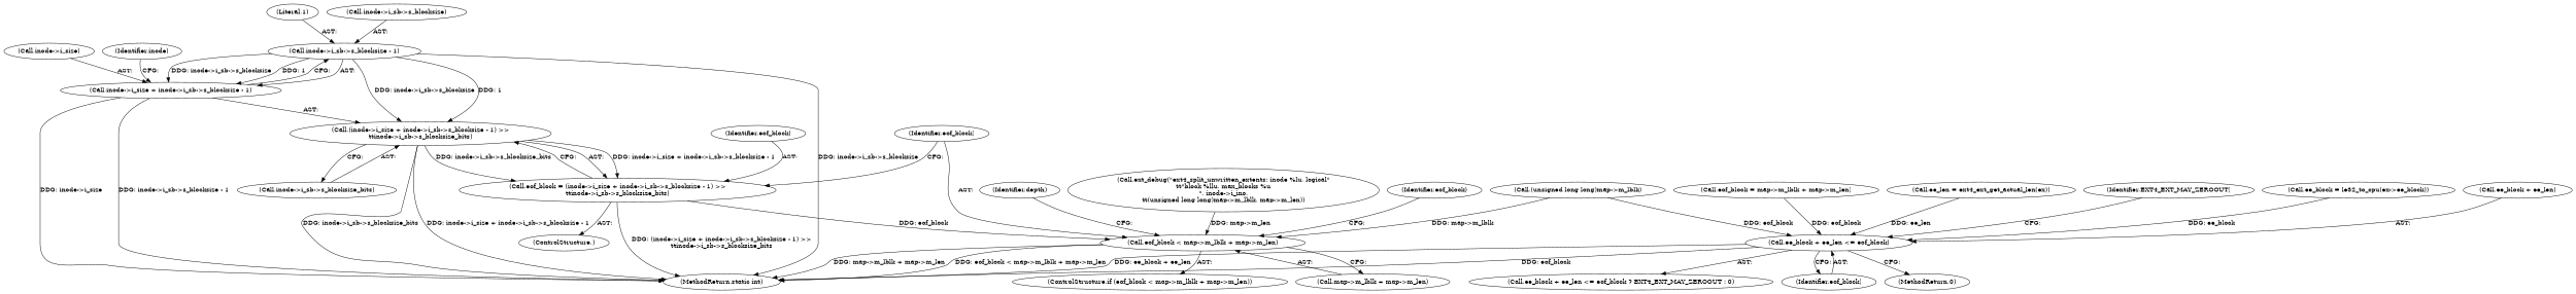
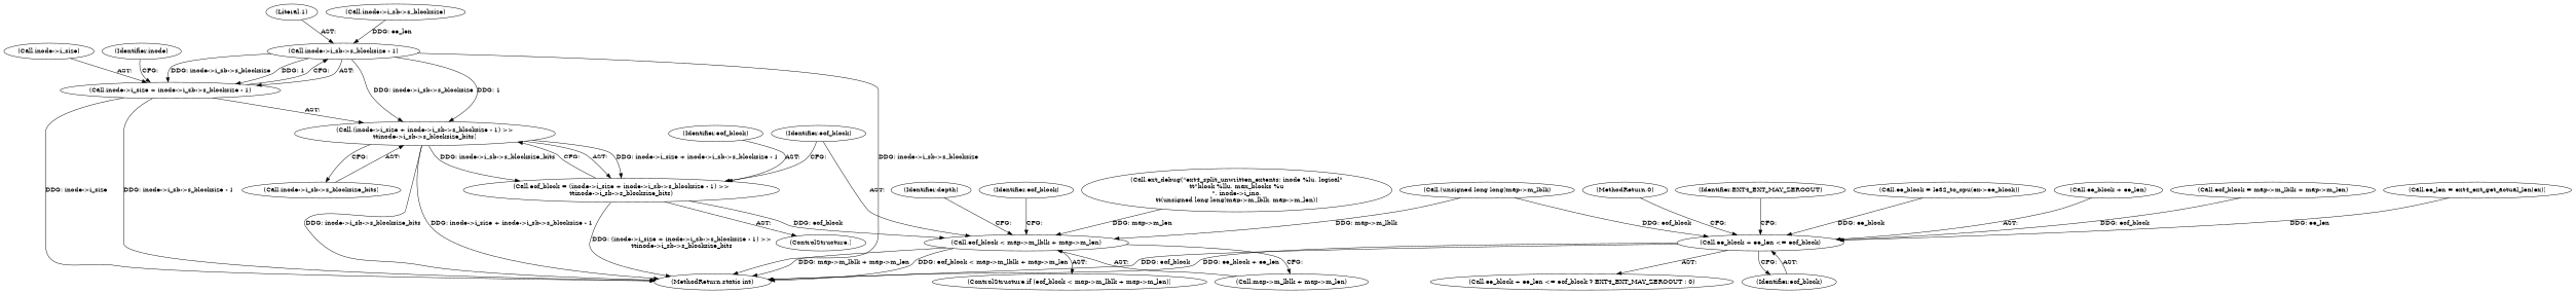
  digraph {
    n1 [label="(Call,inode->i_sb->s_blocksize - 1)"]
    n2 [label="(Call,(inode->i_size + inode->i_sb->s_blocksize - 1) >>\n\t\tinode->i_sb->s_blocksize_bits)"]
    n3 [label="(Call,inode->i_size + inode->i_sb->s_blocksize - 1)"]
    n4 [label="(MethodReturn,static int)"]
    n5 [label="(Call,eof_block = (inode->i_size + inode->i_sb->s_blocksize - 1) >>\n\t\tinode->i_sb->s_blocksize_bits)"]
    n6 [label="(Call,inode->i_sb->s_blocksize_bits)"]
    n7 [label="(Literal,1)"]
    n8 [label="(Call,eof_block < map->m_lblk + map->m_len)"]
    n9 [label="(ControlStructure,)"]
    n10 [label="(ControlStructure,if (eof_block < map->m_lblk + map->m_len))"]
    n11 [label="(Call,map->m_lblk + map->m_len)"]
    n12 [label="(Call,ee_block + ee_len <= eof_block)"]
    n13 [label="(Call,ee_block + ee_len <= eof_block ? EXT4_EXT_MAY_ZEROOUT : 0)"]
    n14 [label="(Identifier,eof_block)"]
    n15 [label="(Call,ee_block + ee_len)"]
    n16 [label="(Identifier,depth)"]
    n17 [label="(Identifier,eof_block)"]
    n18 [label="(Call,eof_block = map->m_lblk + map->m_len)"]
    n19 [label="(Call,inode->i_size)"]
    n20 [label="(Call,(unsigned long long)map->m_lblk)"]
    n21 [label="(Call,ext_debug(\"ext4_split_unwritten_extents: inode %lu, logical\"\n\t\t\"block %llu, max_blocks %u\n\", inode->i_ino,\n\t\t(unsigned long long)map->m_lblk, map->m_len))"]
    n22 [label="(Call,ee_len = ext4_ext_get_actual_len(ex))"]
    n23 [label="(MethodReturn,0)"]
    n24 [label="(Call,inode->i_sb->s_blocksize)"]
    n25 [label="(Identifier,eof_block)"]
    n26 [label="(Identifier,EXT4_EXT_MAY_ZEROOUT)"]
    n27 [label="(Call,ee_block = le32_to_cpu(ex->ee_block))"]
    n28 [label="(Identifier,inode)"]
    n29 [label="(Identifier,eof_block)"]
    n1 -> n2 [label="DDG: inode->i_sb->s_blocksize"]
    n1 -> n2 [label="DDG: 1"]
    n1 -> n3 [label="AST: "]
    n1 -> n3 [label="DDG: inode->i_sb->s_blocksize"]
    n1 -> n3 [label="DDG: 1"]
    n1 -> n4 [label="DDG: inode->i_sb->s_blocksize"]
    n2 -> n4 [label="DDG: inode->i_sb->s_blocksize_bits"]
    n2 -> n4 [label="DDG: inode->i_size + inode->i_sb->s_blocksize - 1"]
    n2 -> n5 [label="AST: "]
    n2 -> n5 [label="DDG: inode->i_size + inode->i_sb->s_blocksize - 1"]
    n2 -> n5 [label="DDG: inode->i_sb->s_blocksize_bits"]
    n2 -> n6 [label="CFG: "]
    n3 -> n1 [label="CFG: "]
    n3 -> n2 [label="AST: "]
    n3 -> n4 [label="DDG: inode->i_size"]
    n3 -> n4 [label="DDG: inode->i_sb->s_blocksize - 1"]
    n5 -> n2 [label="CFG: "]
    n5 -> n4 [label="DDG: (inode->i_size + inode->i_sb->s_blocksize - 1) >>\n\t\tinode->i_sb->s_blocksize_bits"]
    n5 -> n8 [label="DDG: eof_block"]
    n5 -> n9 [label="AST: "]
    n6 -> n2 [label="AST: "]
    n7 -> n1 [label="AST: "]
    n8 -> n4 [label="DDG: map->m_lblk + map->m_len"]
    n8 -> n4 [label="DDG: eof_block < map->m_lblk + map->m_len"]
    n8 -> n10 [label="AST: "]
    n8 -> n11 [label="CFG: "]
    n11 -> n8 [label="AST: "]
    n12 -> n4 [label="DDG: ee_block + ee_len"]
    n12 -> n4 [label="DDG: eof_block"]
    n12 -> n13 [label="AST: "]
    n12 -> n14 [label="CFG: "]
    n14 -> n12 [label="AST: "]
    n15 -> n12 [label="AST: "]
    n16 -> n8 [label="CFG: "]
    n17 -> n8 [label="CFG: "]
    n18 -> n12 [label="DDG: eof_block"]
    n19 -> n3 [label="AST: "]
    n20 -> n8 [label="DDG: map->m_lblk"]
    n20 -> n12 [label="DDG: eof_block"]
    n21 -> n8 [label="DDG: map->m_len"]
    n22 -> n12 [label="DDG: ee_len"]
-   n12 -> n23 [label="CFG: "]
-   n24 -> n1 [label="AST: "]
+   n23 -> n12 [label="CFG: "]
+   n24 -> n1 [label="DDG: ee_len"]
    n25 -> n5 [label="AST: "]
    n26 -> n12 [label="CFG: "]
    n27 -> n12 [label="DDG: ee_block"]
    n28 -> n3 [label="CFG: "]
    n29 -> n5 [label="CFG: "]
    n29 -> n8 [label="AST: "]
  }
